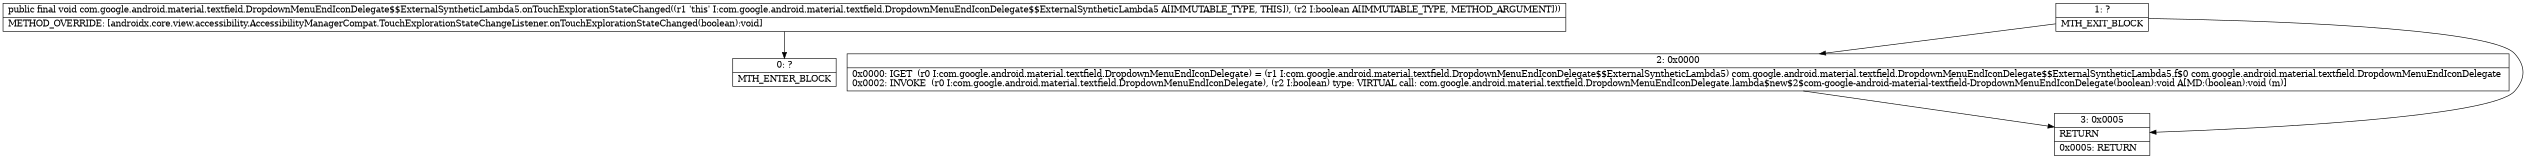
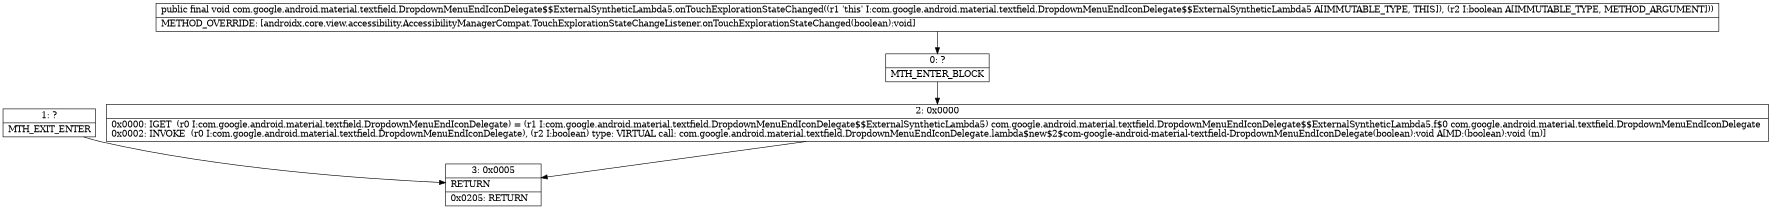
  digraph {
    node [shape=record]
    n1 [label="{0\:\ ?|MTH_ENTER_BLOCK\l}"]
    n2 [label="{2\:\ 0x0000|0x0000: IGET  (r0 I:com.google.android.material.textfield.DropdownMenuEndIconDelegate) = (r1 I:com.google.android.material.textfield.DropdownMenuEndIconDelegate$$ExternalSyntheticLambda5) com.google.android.material.textfield.DropdownMenuEndIconDelegate$$ExternalSyntheticLambda5.f$0 com.google.android.material.textfield.DropdownMenuEndIconDelegate \l0x0002: INVOKE  (r0 I:com.google.android.material.textfield.DropdownMenuEndIconDelegate), (r2 I:boolean) type: VIRTUAL call: com.google.android.material.textfield.DropdownMenuEndIconDelegate.lambda$new$2$com\-google\-android\-material\-textfield\-DropdownMenuEndIconDelegate(boolean):void A[MD:(boolean):void (m)]\l}"]
-   n3 [label="{3\:\ 0x0005|RETURN\l|0x0005: RETURN   \l}"]
-   n4 [label="{1\:\ ?|MTH_EXIT_BLOCK\l}"]
+   n3 [label="{3\:\ 0x0005|RETURN\l|0x0205: RETURN   \l}"]
+   n4 [label="{1\:\ ?|MTH_EXIT_ENTER\l}"]
    n5 [label="{public final void com.google.android.material.textfield.DropdownMenuEndIconDelegate$$ExternalSyntheticLambda5.onTouchExplorationStateChanged((r1 'this' I:com.google.android.material.textfield.DropdownMenuEndIconDelegate$$ExternalSyntheticLambda5 A[IMMUTABLE_TYPE, THIS]), (r2 I:boolean A[IMMUTABLE_TYPE, METHOD_ARGUMENT]))  | METHOD_OVERRIDE: [androidx.core.view.accessibility.AccessibilityManagerCompat.TouchExplorationStateChangeListener.onTouchExplorationStateChanged(boolean):void]\l}"]
-   n4 -> n2
+   n1 -> n2
    n2 -> n3
    n4 -> n3
    n5 -> n1
  }
